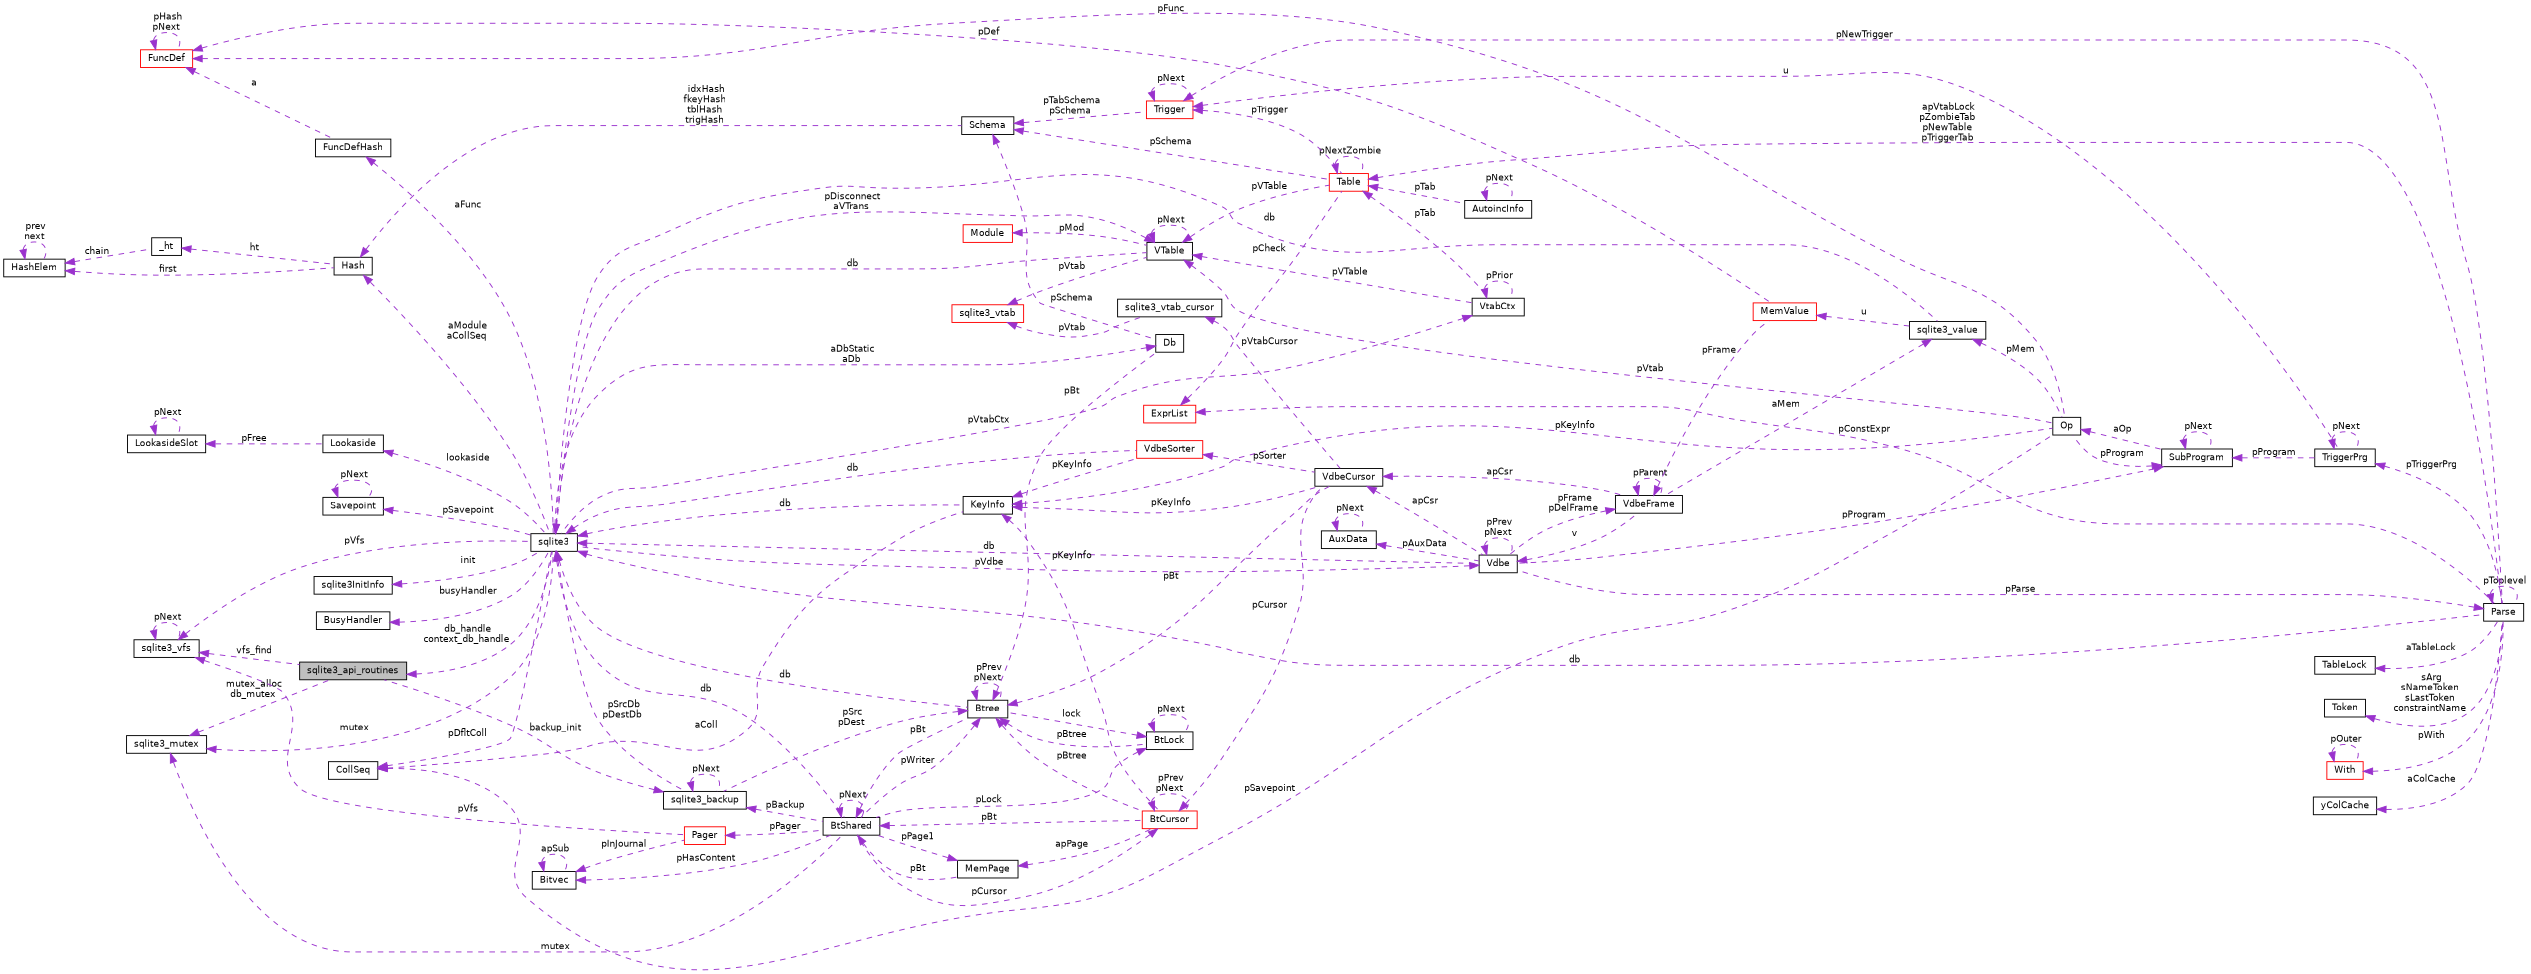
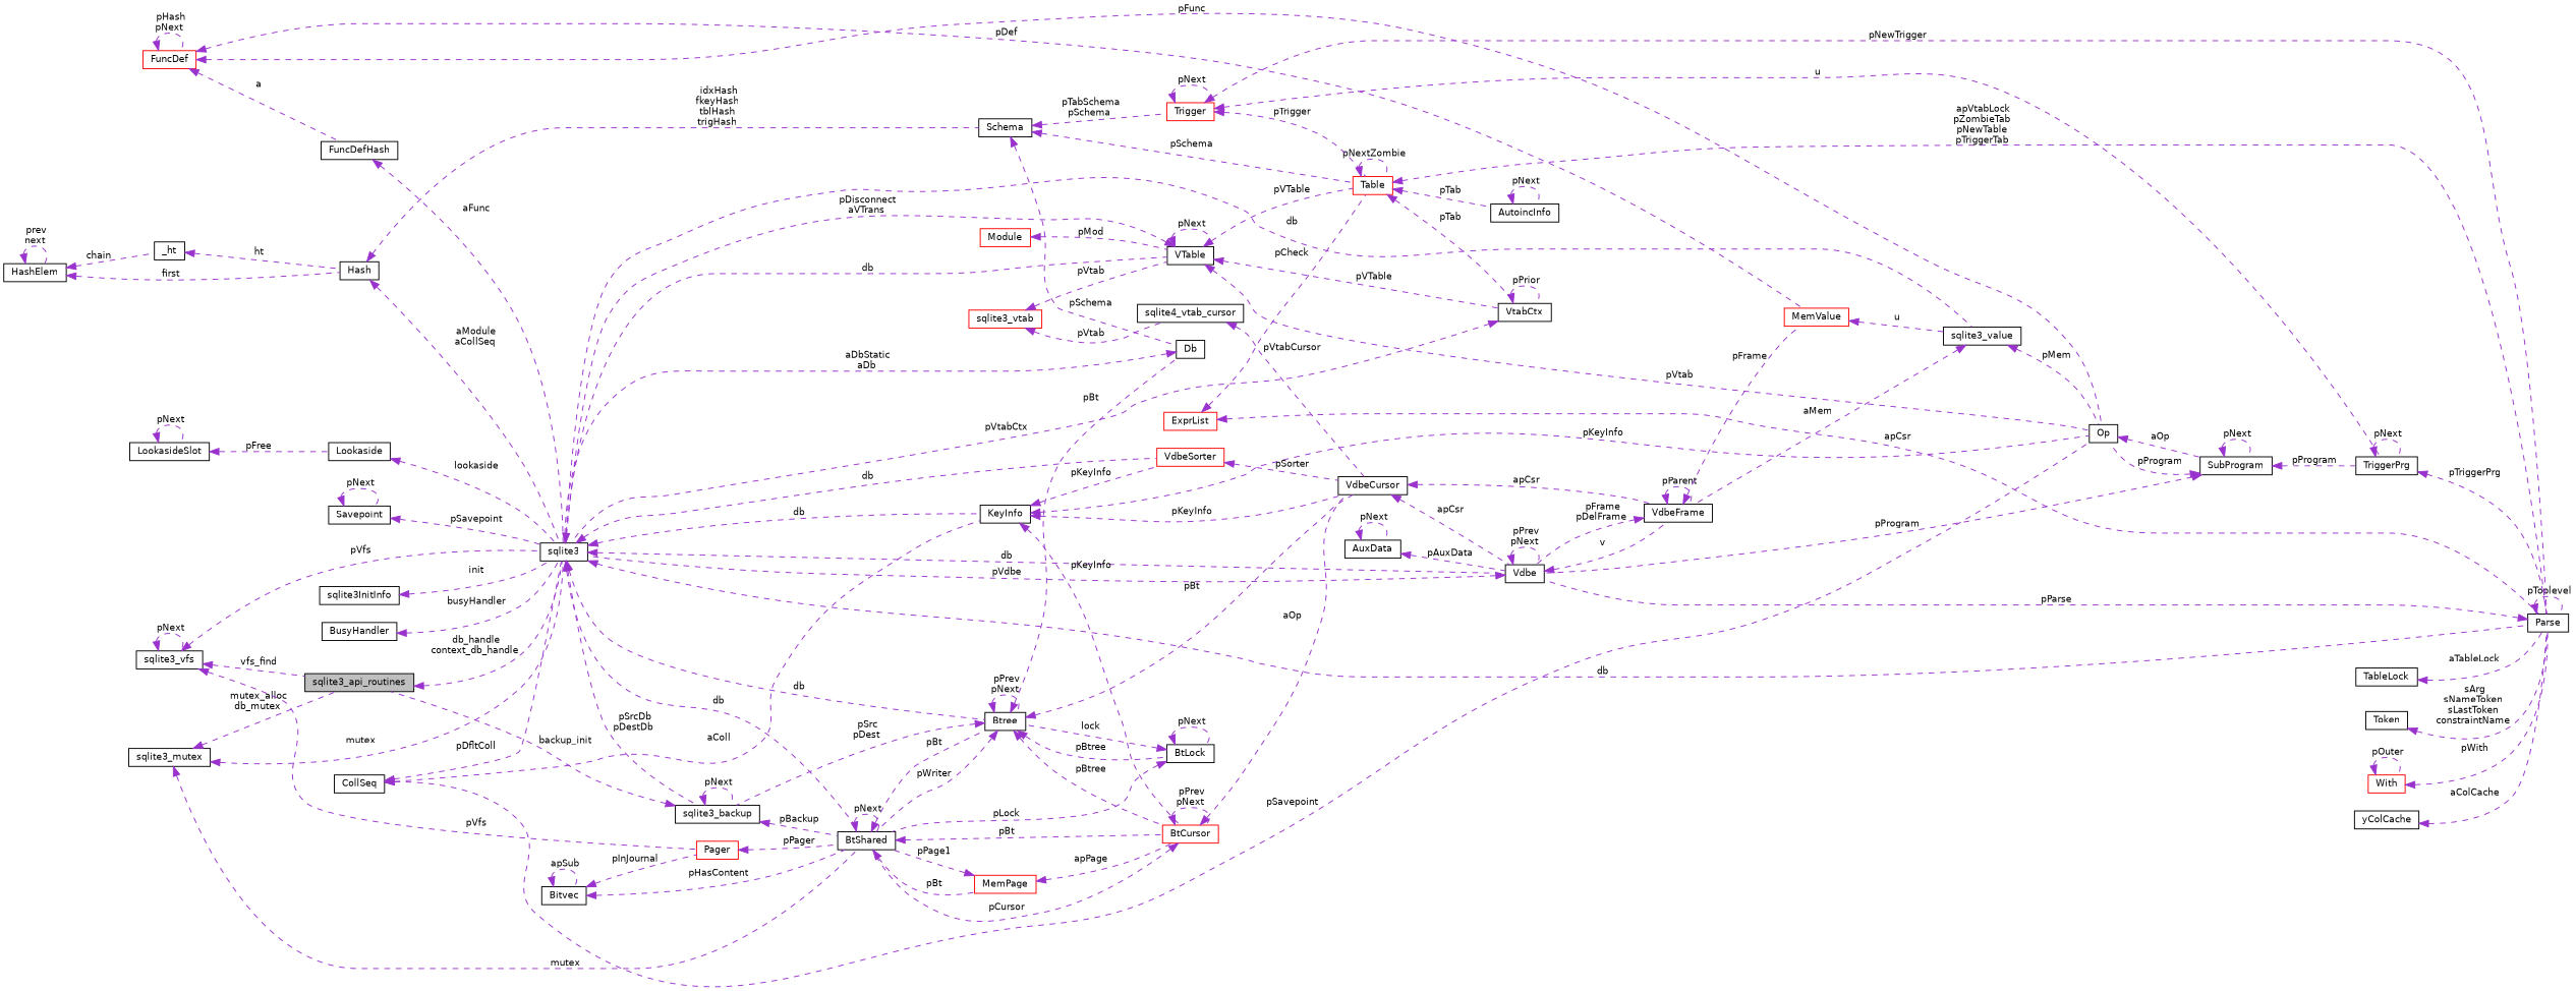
  digraph {
    rankdir=LR
    node [color=black fillcolor=white fontname=Helvetica fontsize=10 shape=record style=filled]
    edge [color=darkorchid3 dir=back fontname=Helvetica fontsize=10 labelfontname=Helvetica labelfontsize=10 style=dashed]
    n1 [fillcolor=grey75 fontcolor=black height=0.2 label=sqlite3_api_routines width=0.4]
    n2 [height=0.2 label=sqlite3 width=0.4]
    n3 [height=0.2 label=sqlite3_backup width=0.4]
    n4 [height=0.2 label=BtShared width=0.4]
    n5 [color=red height=0.2 label=Pager width=0.4]
    n6 [height=0.2 label=Vdbe width=0.4]
    n7 [height=0.2 label=sqlite3_value width=0.4]
    n8 [height=0.2 label=Btree width=0.4]
    n9 [height=0.2 label=KeyInfo width=0.4]
    n10 [color=red height=0.2 label=VdbeSorter width=0.4]
    n11 [height=0.2 label=VTable width=0.4]
    n12 [height=0.2 label=Parse width=0.4]
    n13 [height=0.2 label=VdbeFrame width=0.4]
    n14 [height=0.2 label=Op width=0.4]
    n15 [color=red height=0.2 label=BtCursor width=0.4]
-   n16 [height=0.2 label=MemPage width=0.4]
+   n16 [color=red height=0.2 label=MemPage width=0.4]
    n17 [height=0.2 label=VdbeCursor width=0.4]
    n18 [height=0.2 label=BtLock width=0.4]
    n19 [height=0.2 label=Db width=0.4]
    n20 [color=red height=0.2 label=Table width=0.4]
    n21 [height=0.2 label=VtabCtx width=0.4]
    n22 [color=red height=0.2 label=MemValue width=0.4]
    n23 [height=0.2 label=SubProgram width=0.4]
    n24 [height=0.2 label=Bitvec width=0.4]
    n25 [height=0.2 label=sqlite3_mutex width=0.4]
    n26 [height=0.2 label=sqlite3_vfs width=0.4]
    n27 [height=0.2 label=CollSeq width=0.4]
-   n28 [height=0.2 label=sqlite3_vtab_cursor width=0.4]
+   n28 [height=0.2 label=sqlite4_vtab_cursor width=0.4]
    n29 [color=red height=0.2 label=sqlite3_vtab width=0.4]
    n30 [color=red height=0.2 label=FuncDef width=0.4]
    n31 [height=0.2 label=FuncDefHash width=0.4]
    n32 [height=0.2 label=AuxData width=0.4]
    n33 [height=0.2 label=TriggerPrg width=0.4]
    n34 [height=0.2 label=AutoincInfo width=0.4]
    n35 [color=red height=0.2 label=Module width=0.4]
    n36 [height=0.2 label=TableLock width=0.4]
    n37 [height=0.2 label=Token width=0.4]
    n38 [color=red height=0.2 label=With width=0.4]
    n39 [height=0.2 label=yColCache width=0.4]
    n40 [height=0.2 label=Schema width=0.4]
    n41 [color=red height=0.2 label=Trigger width=0.4]
    n42 [height=0.2 label=Hash width=0.4]
    n43 [height=0.2 label=_ht width=0.4]
    n44 [height=0.2 label=HashElem width=0.4]
    n45 [color=red height=0.2 label=ExprList width=0.4]
    n46 [height=0.2 label=Savepoint width=0.4]
    n47 [height=0.2 label=Lookaside width=0.4]
    n48 [height=0.2 label=LookasideSlot width=0.4]
    n49 [height=0.2 label=sqlite3InitInfo width=0.4]
    n50 [height=0.2 label=BusyHandler width=0.4]
    n1 -> n2 [label=" db_handle\ncontext_db_handle"]
    n2 -> n3 [label=" pSrcDb\npDestDb"]
    n2 -> n4 [label=" db"]
    n2 -> n6 [label=" db"]
    n2 -> n7 [label=" db"]
    n2 -> n8 [label=" db"]
    n2 -> n9 [label=" db"]
    n2 -> n10 [label=" db"]
    n2 -> n11 [label=" db"]
    n2 -> n12 [label=" db"]
    n3 -> n1 [label=" backup_init"]
    n3 -> n3 [label=" pNext"]
    n3 -> n4 [label=" pBackup"]
    n4 -> n4 [label=" pNext"]
    n4 -> n8 [label=" pBt"]
    n4 -> n15 [label=" pBt"]
    n4 -> n16 [label=" pBt"]
    n5 -> n4 [label=" pPager"]
    n6 -> n2 [label=" pVdbe"]
    n6 -> n6 [label=" pPrev\npNext"]
    n6 -> n13 [label=" v"]
    n7 -> n13 [label=" aMem"]
    n7 -> n14 [label=" pMem"]
    n8 -> n3 [label=" pSrc\npDest"]
    n8 -> n4 [label=" pWriter"]
    n8 -> n8 [label=" pPrev\npNext"]
    n8 -> n15 [label=" pBtree"]
    n8 -> n17 [label=" pBt"]
    n8 -> n18 [label=" pBtree"]
    n8 -> n19 [label=" pBt"]
    n9 -> n10 [label=" pKeyInfo"]
    n9 -> n14 [label=" pKeyInfo"]
    n9 -> n15 [label=" pKeyInfo"]
    n9 -> n17 [label=" pKeyInfo"]
    n10 -> n17 [label=" pSorter"]
    n11 -> n2 [label=" pDisconnect\naVTrans"]
    n11 -> n11 [label=" pNext"]
    n11 -> n14 [label=" pVtab"]
    n11 -> n20 [label=" pVTable"]
    n11 -> n21 [label=" pVTable"]
    n12 -> n6 [label=" pParse"]
    n12 -> n12 [label=" pToplevel"]
    n13 -> n6 [label=" pFrame\npDelFrame"]
    n13 -> n13 [label=" pParent"]
    n13 -> n22 [label=" pFrame"]
    n14 -> n23 [label=" aOp"]
    n15 -> n4 [label=" pCursor"]
    n15 -> n15 [label=" pPrev\npNext"]
-   n15 -> n17 [label=" pCursor"]
+   n15 -> n17 [label=" aOp"]
    n16 -> n4 [label=" pPage1"]
    n16 -> n15 [label=" apPage"]
    n17 -> n6 [label=" apCsr"]
    n17 -> n13 [label=" apCsr"]
    n18 -> n4 [label=" pLock"]
    n18 -> n8 [label=" lock"]
    n18 -> n18 [label=" pNext"]
    n19 -> n2 [label=" aDbStatic\naDb"]
    n20 -> n12 [label=" apVtabLock\npZombieTab\npNewTable\npTriggerTab"]
    n20 -> n20 [label=" pNextZombie"]
    n20 -> n21 [label=" pTab"]
    n20 -> n34 [label=" pTab"]
    n21 -> n2 [label=" pVtabCtx"]
    n21 -> n21 [label=" pPrior"]
    n22 -> n7 [label=" u"]
    n23 -> n6 [label=" pProgram"]
    n23 -> n14 [label=" pProgram"]
    n23 -> n23 [label=" pNext"]
    n23 -> n33 [label=" pProgram"]
    n24 -> n4 [label=" pHasContent"]
    n24 -> n5 [label=" pInJournal"]
    n24 -> n24 [label=" apSub"]
    n25 -> n1 [label=" mutex_alloc\ndb_mutex"]
    n25 -> n2 [label=" mutex"]
    n25 -> n4 [label=" mutex"]
    n26 -> n1 [label=" vfs_find"]
    n26 -> n2 [label=" pVfs"]
    n26 -> n5 [label=" pVfs"]
    n26 -> n26 [label=" pNext"]
    n27 -> n2 [label=" pDfltColl"]
    n27 -> n9 [label=" aColl"]
    n27 -> n14 [label=" pSavepoint"]
    n28 -> n17 [label=" pVtabCursor"]
    n29 -> n11 [label=" pVtab"]
    n29 -> n28 [label=" pVtab"]
    n30 -> n14 [label=" pFunc"]
    n30 -> n22 [label=" pDef"]
    n30 -> n30 [label=" pHash\npNext"]
    n30 -> n31 [label=" a"]
    n31 -> n2 [label=" aFunc"]
    n32 -> n6 [label=" pAuxData"]
    n32 -> n32 [label=" pNext"]
    n33 -> n12 [label=" pTriggerPrg"]
    n33 -> n33 [label=" pNext"]
    n34 -> n34 [label=" pNext"]
    n35 -> n11 [label=" pMod"]
    n36 -> n12 [label=" aTableLock"]
    n37 -> n12 [label=" sArg\nsNameToken\nsLastToken\nconstraintName"]
    n38 -> n12 [label=" pWith"]
    n38 -> n38 [label=" pOuter"]
    n39 -> n12 [label=" aColCache"]
    n40 -> n19 [label=" pSchema"]
    n40 -> n20 [label=" pSchema"]
    n40 -> n41 [label=" pTabSchema\npSchema"]
    n41 -> n12 [label=" pNewTrigger"]
    n41 -> n20 [label=" pTrigger"]
    n41 -> n33 [label=" u"]
    n41 -> n41 [label=" pNext"]
    n42 -> n2 [label=" aModule\naCollSeq"]
    n42 -> n40 [label=" idxHash\nfkeyHash\ntblHash\ntrigHash"]
    n43 -> n42 [label=" ht"]
    n44 -> n42 [label=" first"]
    n44 -> n43 [label=" chain"]
    n44 -> n44 [label=" prev\nnext"]
-   n45 -> n12 [label=" pConstExpr"]
+   n45 -> n12 [label=" apCsr"]
    n45 -> n20 [label=" pCheck"]
    n46 -> n2 [label=" pSavepoint"]
    n46 -> n46 [label=" pNext"]
    n47 -> n2 [label=" lookaside"]
    n48 -> n47 [label=" pFree"]
    n48 -> n48 [label=" pNext"]
    n49 -> n2 [label=" init"]
    n50 -> n2 [label=" busyHandler"]
  }
